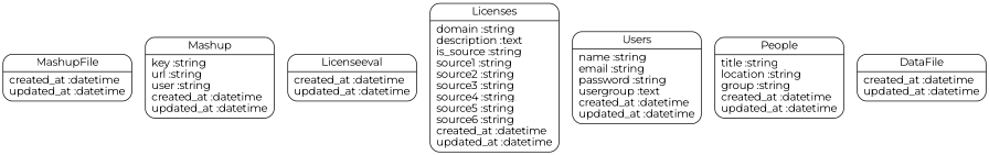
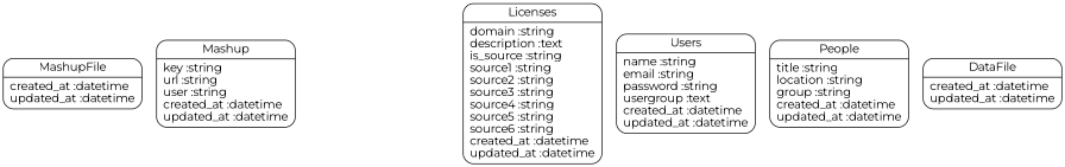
  digraph {
    splines=true
    fontname=Montserrat
    node [shape=Mrecord fontname=Montserrat]
    n1 [label="{MashupFile|created_at :datetime\lupdated_at :datetime\l}"]
    n2 [label="{Mashup|key :string\lurl :string\luser :string\lcreated_at :datetime\lupdated_at :datetime\l}"]
-   n3 [label="{Licenseeval|created_at :datetime\lupdated_at :datetime\l}"]
    n4 [label="{Licenses|domain :string\ldescription :text\lis_source :string\lsource1 :string\lsource2 :string\lsource3 :string\lsource4 :string\lsource5 :string\lsource6 :string\lcreated_at :datetime\lupdated_at :datetime\l}"]
    n5 [label="{Users|name :string\lemail :string\lpassword :string\lusergroup :text\lcreated_at :datetime\lupdated_at :datetime\l}"]
    n6 [label="{People|title :string\llocation :string\lgroup :string\lcreated_at :datetime\lupdated_at :datetime\l}"]
    n7 [label="{DataFile|created_at :datetime\lupdated_at :datetime\l}"]
  }
